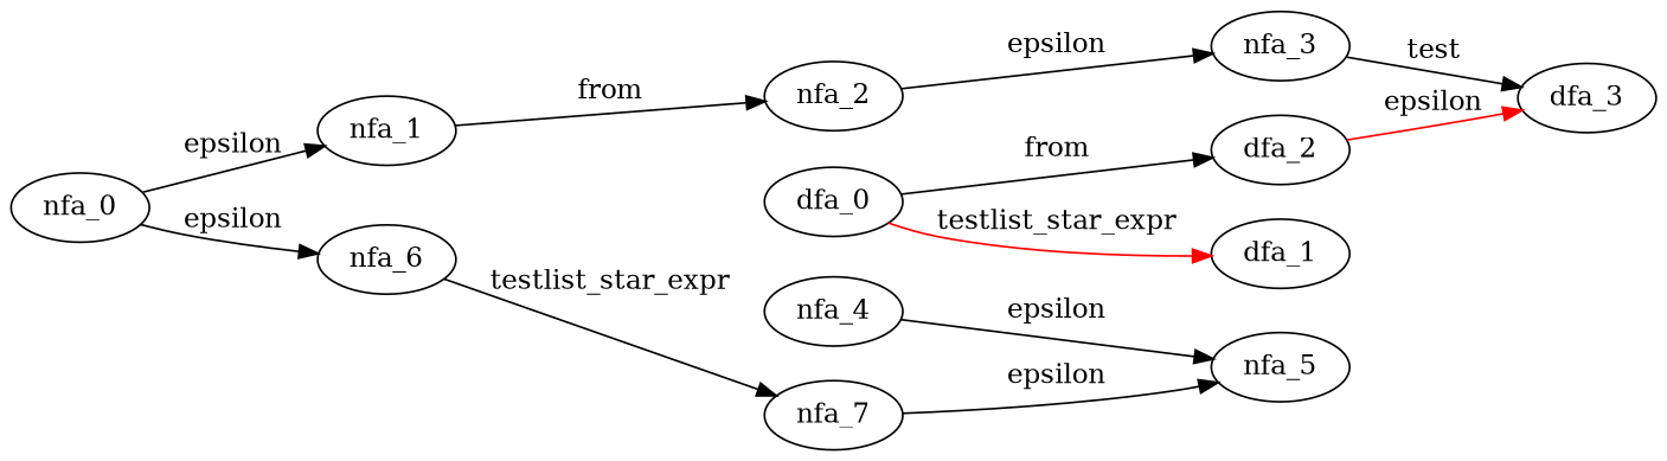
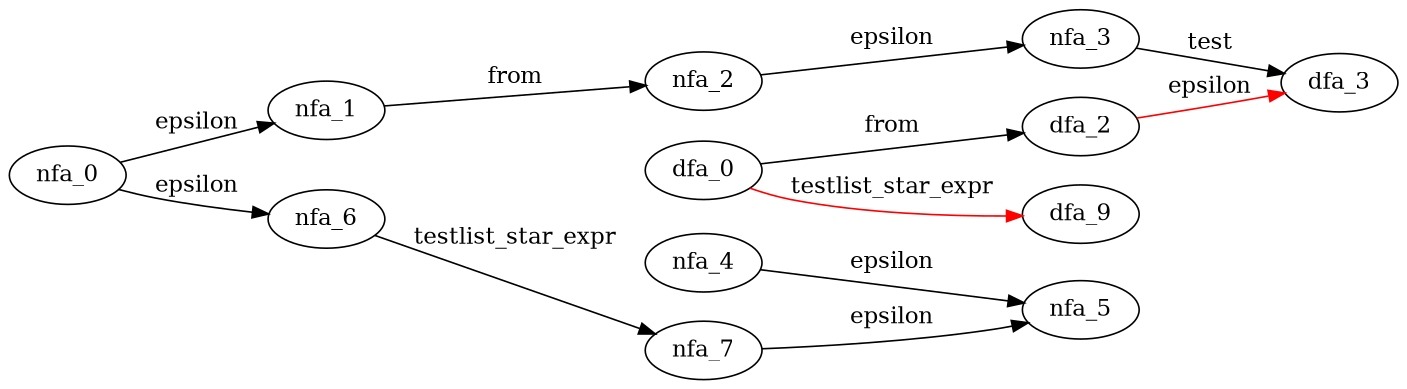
  digraph {
    rankdir=LR
    nfa_0
    nfa_1
    nfa_6
    nfa_2
    nfa_3
    nfa_4
    nfa_5
    nfa_7
    dfa_0
-   dfa_1
+   dfa_1 [label=dfa_9]
    dfa_2
    dfa_3
    subgraph sub_1 {
      nfa_0
      nfa_1
      nfa_6
      nfa_2
      nfa_3
      nfa_4
      nfa_5
      nfa_7
    }
    subgraph sub_2 {
      dfa_0
      dfa_1
      dfa_2
      dfa_3
    }
    nfa_0 -> nfa_1 [label=epsilon]
    nfa_0 -> nfa_6 [label=epsilon]
    nfa_1 -> nfa_2 [label=from]
    nfa_6 -> nfa_7 [label=testlist_star_expr]
    nfa_2 -> nfa_3 [label=epsilon]
    nfa_3 -> dfa_3 [label=test]
    nfa_4 -> nfa_5 [label=epsilon]
    nfa_7 -> nfa_5 [label=epsilon]
    dfa_0 -> dfa_1 [color=red label=testlist_star_expr]
    dfa_0 -> dfa_2 [label=from]
    dfa_2 -> dfa_3 [color=red label=epsilon]
  }
